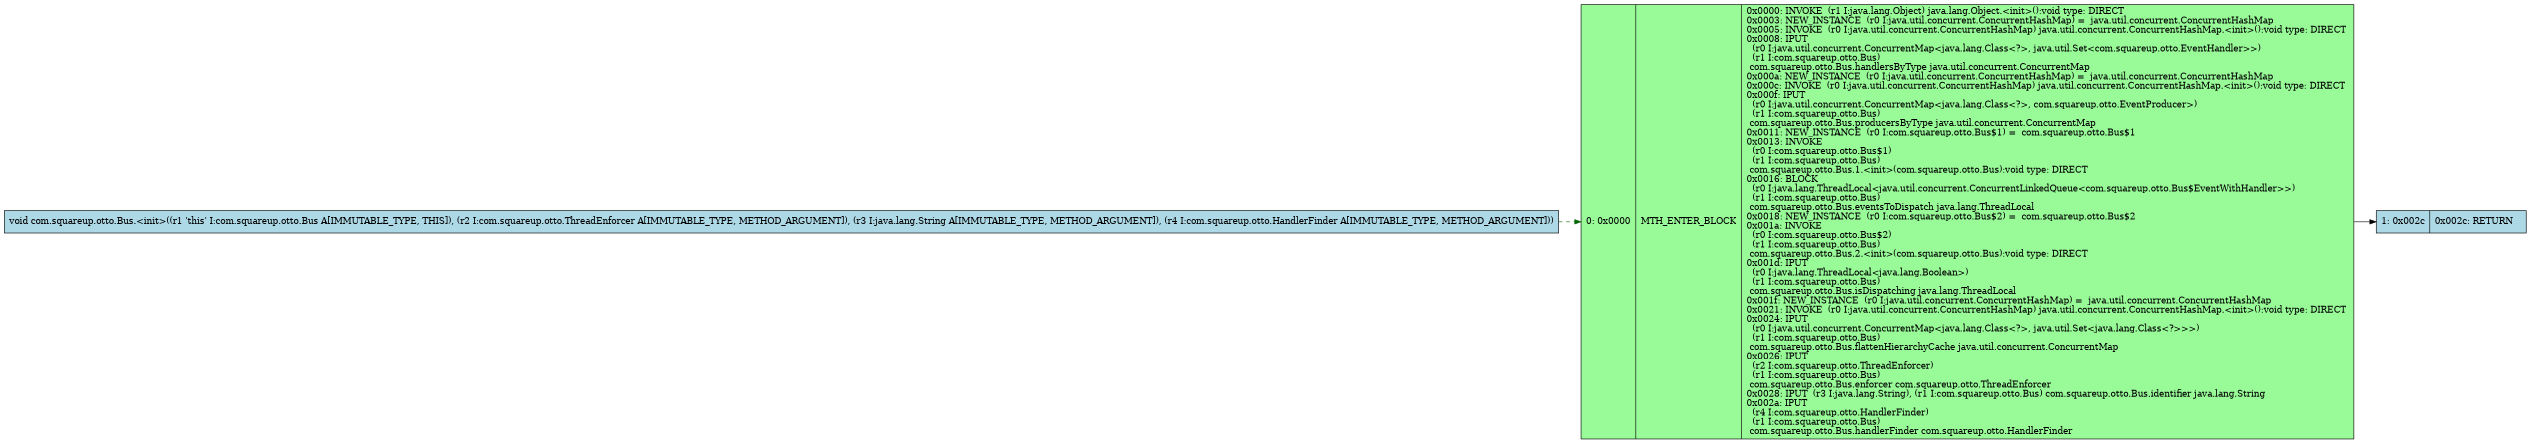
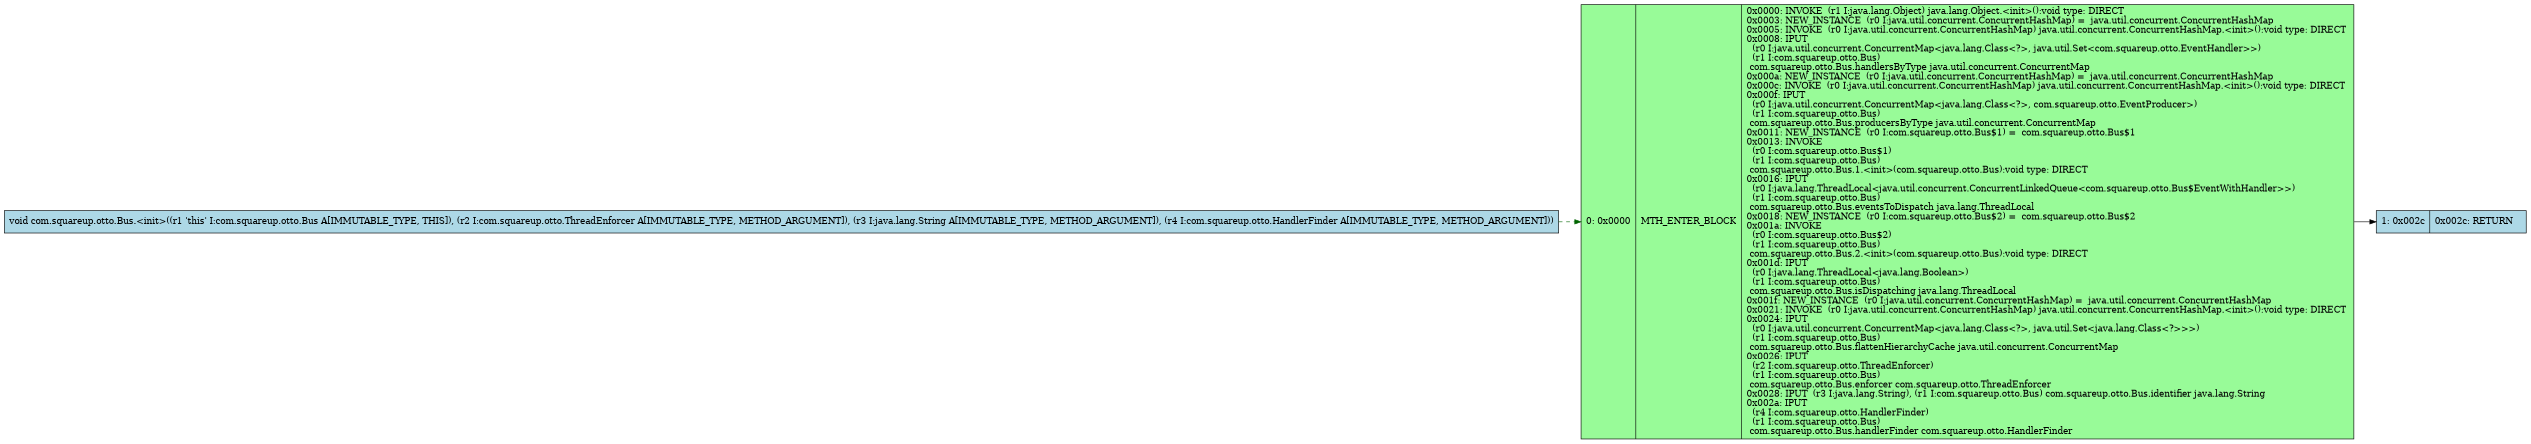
  digraph {
    rankdir=LR
    node [shape=record style=filled fillcolor=lightblue]
-   n1 [label="{0\:\ 0x0000|MTH_ENTER_BLOCK\l|0x0000: INVOKE  (r1 I:java.lang.Object) java.lang.Object.\<init\>():void type: DIRECT \l0x0003: NEW_INSTANCE  (r0 I:java.util.concurrent.ConcurrentHashMap) =  java.util.concurrent.ConcurrentHashMap \l0x0005: INVOKE  (r0 I:java.util.concurrent.ConcurrentHashMap) java.util.concurrent.ConcurrentHashMap.\<init\>():void type: DIRECT \l0x0008: IPUT  \l  (r0 I:java.util.concurrent.ConcurrentMap\<java.lang.Class\<?\>, java.util.Set\<com.squareup.otto.EventHandler\>\>)\l  (r1 I:com.squareup.otto.Bus)\l com.squareup.otto.Bus.handlersByType java.util.concurrent.ConcurrentMap \l0x000a: NEW_INSTANCE  (r0 I:java.util.concurrent.ConcurrentHashMap) =  java.util.concurrent.ConcurrentHashMap \l0x000c: INVOKE  (r0 I:java.util.concurrent.ConcurrentHashMap) java.util.concurrent.ConcurrentHashMap.\<init\>():void type: DIRECT \l0x000f: IPUT  \l  (r0 I:java.util.concurrent.ConcurrentMap\<java.lang.Class\<?\>, com.squareup.otto.EventProducer\>)\l  (r1 I:com.squareup.otto.Bus)\l com.squareup.otto.Bus.producersByType java.util.concurrent.ConcurrentMap \l0x0011: NEW_INSTANCE  (r0 I:com.squareup.otto.Bus$1) =  com.squareup.otto.Bus$1 \l0x0013: INVOKE  \l  (r0 I:com.squareup.otto.Bus$1)\l  (r1 I:com.squareup.otto.Bus)\l com.squareup.otto.Bus.1.\<init\>(com.squareup.otto.Bus):void type: DIRECT \l0x0016: BLOCK  \l  (r0 I:java.lang.ThreadLocal\<java.util.concurrent.ConcurrentLinkedQueue\<com.squareup.otto.Bus$EventWithHandler\>\>)\l  (r1 I:com.squareup.otto.Bus)\l com.squareup.otto.Bus.eventsToDispatch java.lang.ThreadLocal \l0x0018: NEW_INSTANCE  (r0 I:com.squareup.otto.Bus$2) =  com.squareup.otto.Bus$2 \l0x001a: INVOKE  \l  (r0 I:com.squareup.otto.Bus$2)\l  (r1 I:com.squareup.otto.Bus)\l com.squareup.otto.Bus.2.\<init\>(com.squareup.otto.Bus):void type: DIRECT \l0x001d: IPUT  \l  (r0 I:java.lang.ThreadLocal\<java.lang.Boolean\>)\l  (r1 I:com.squareup.otto.Bus)\l com.squareup.otto.Bus.isDispatching java.lang.ThreadLocal \l0x001f: NEW_INSTANCE  (r0 I:java.util.concurrent.ConcurrentHashMap) =  java.util.concurrent.ConcurrentHashMap \l0x0021: INVOKE  (r0 I:java.util.concurrent.ConcurrentHashMap) java.util.concurrent.ConcurrentHashMap.\<init\>():void type: DIRECT \l0x0024: IPUT  \l  (r0 I:java.util.concurrent.ConcurrentMap\<java.lang.Class\<?\>, java.util.Set\<java.lang.Class\<?\>\>\>)\l  (r1 I:com.squareup.otto.Bus)\l com.squareup.otto.Bus.flattenHierarchyCache java.util.concurrent.ConcurrentMap \l0x0026: IPUT  \l  (r2 I:com.squareup.otto.ThreadEnforcer)\l  (r1 I:com.squareup.otto.Bus)\l com.squareup.otto.Bus.enforcer com.squareup.otto.ThreadEnforcer \l0x0028: IPUT  (r3 I:java.lang.String), (r1 I:com.squareup.otto.Bus) com.squareup.otto.Bus.identifier java.lang.String \l0x002a: IPUT  \l  (r4 I:com.squareup.otto.HandlerFinder)\l  (r1 I:com.squareup.otto.Bus)\l com.squareup.otto.Bus.handlerFinder com.squareup.otto.HandlerFinder \l}" fillcolor=palegreen]
+   n1 [label="{0\:\ 0x0000|MTH_ENTER_BLOCK\l|0x0000: INVOKE  (r1 I:java.lang.Object) java.lang.Object.\<init\>():void type: DIRECT \l0x0003: NEW_INSTANCE  (r0 I:java.util.concurrent.ConcurrentHashMap) =  java.util.concurrent.ConcurrentHashMap \l0x0005: INVOKE  (r0 I:java.util.concurrent.ConcurrentHashMap) java.util.concurrent.ConcurrentHashMap.\<init\>():void type: DIRECT \l0x0008: IPUT  \l  (r0 I:java.util.concurrent.ConcurrentMap\<java.lang.Class\<?\>, java.util.Set\<com.squareup.otto.EventHandler\>\>)\l  (r1 I:com.squareup.otto.Bus)\l com.squareup.otto.Bus.handlersByType java.util.concurrent.ConcurrentMap \l0x000a: NEW_INSTANCE  (r0 I:java.util.concurrent.ConcurrentHashMap) =  java.util.concurrent.ConcurrentHashMap \l0x000c: INVOKE  (r0 I:java.util.concurrent.ConcurrentHashMap) java.util.concurrent.ConcurrentHashMap.\<init\>():void type: DIRECT \l0x000f: IPUT  \l  (r0 I:java.util.concurrent.ConcurrentMap\<java.lang.Class\<?\>, com.squareup.otto.EventProducer\>)\l  (r1 I:com.squareup.otto.Bus)\l com.squareup.otto.Bus.producersByType java.util.concurrent.ConcurrentMap \l0x0011: NEW_INSTANCE  (r0 I:com.squareup.otto.Bus$1) =  com.squareup.otto.Bus$1 \l0x0013: INVOKE  \l  (r0 I:com.squareup.otto.Bus$1)\l  (r1 I:com.squareup.otto.Bus)\l com.squareup.otto.Bus.1.\<init\>(com.squareup.otto.Bus):void type: DIRECT \l0x0016: IPUT  \l  (r0 I:java.lang.ThreadLocal\<java.util.concurrent.ConcurrentLinkedQueue\<com.squareup.otto.Bus$EventWithHandler\>\>)\l  (r1 I:com.squareup.otto.Bus)\l com.squareup.otto.Bus.eventsToDispatch java.lang.ThreadLocal \l0x0018: NEW_INSTANCE  (r0 I:com.squareup.otto.Bus$2) =  com.squareup.otto.Bus$2 \l0x001a: INVOKE  \l  (r0 I:com.squareup.otto.Bus$2)\l  (r1 I:com.squareup.otto.Bus)\l com.squareup.otto.Bus.2.\<init\>(com.squareup.otto.Bus):void type: DIRECT \l0x001d: IPUT  \l  (r0 I:java.lang.ThreadLocal\<java.lang.Boolean\>)\l  (r1 I:com.squareup.otto.Bus)\l com.squareup.otto.Bus.isDispatching java.lang.ThreadLocal \l0x001f: NEW_INSTANCE  (r0 I:java.util.concurrent.ConcurrentHashMap) =  java.util.concurrent.ConcurrentHashMap \l0x0021: INVOKE  (r0 I:java.util.concurrent.ConcurrentHashMap) java.util.concurrent.ConcurrentHashMap.\<init\>():void type: DIRECT \l0x0024: IPUT  \l  (r0 I:java.util.concurrent.ConcurrentMap\<java.lang.Class\<?\>, java.util.Set\<java.lang.Class\<?\>\>\>)\l  (r1 I:com.squareup.otto.Bus)\l com.squareup.otto.Bus.flattenHierarchyCache java.util.concurrent.ConcurrentMap \l0x0026: IPUT  \l  (r2 I:com.squareup.otto.ThreadEnforcer)\l  (r1 I:com.squareup.otto.Bus)\l com.squareup.otto.Bus.enforcer com.squareup.otto.ThreadEnforcer \l0x0028: IPUT  (r3 I:java.lang.String), (r1 I:com.squareup.otto.Bus) com.squareup.otto.Bus.identifier java.lang.String \l0x002a: IPUT  \l  (r4 I:com.squareup.otto.HandlerFinder)\l  (r1 I:com.squareup.otto.Bus)\l com.squareup.otto.Bus.handlerFinder com.squareup.otto.HandlerFinder \l}" fillcolor=palegreen]
    n2 [label="{1\:\ 0x002c|0x002c: RETURN   \l}"]
    n3 [label="{void com.squareup.otto.Bus.\<init\>((r1 'this' I:com.squareup.otto.Bus A[IMMUTABLE_TYPE, THIS]), (r2 I:com.squareup.otto.ThreadEnforcer A[IMMUTABLE_TYPE, METHOD_ARGUMENT]), (r3 I:java.lang.String A[IMMUTABLE_TYPE, METHOD_ARGUMENT]), (r4 I:com.squareup.otto.HandlerFinder A[IMMUTABLE_TYPE, METHOD_ARGUMENT])) }"]
    n1 -> n2 [color=black style=solid]
    n3 -> n1 [color=darkgreen style=dashed]
  }
